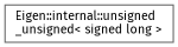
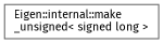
  digraph {
    rankdir=LR
    fontname="Fira Sans"
-   n1 [color=grey40 fillcolor=white fontname="Fira Sans" fontsize=10 height=0.2 label="Eigen::internal::unsigned\l_unsigned\< signed long \>" shape=box style=filled width=0.4]
+   n1 [color=grey40 fillcolor=white fontname="Fira Sans" fontsize=10 height=0.2 label="Eigen::internal::make\l_unsigned\< signed long \>" shape=box style=filled width=0.4]
  }
